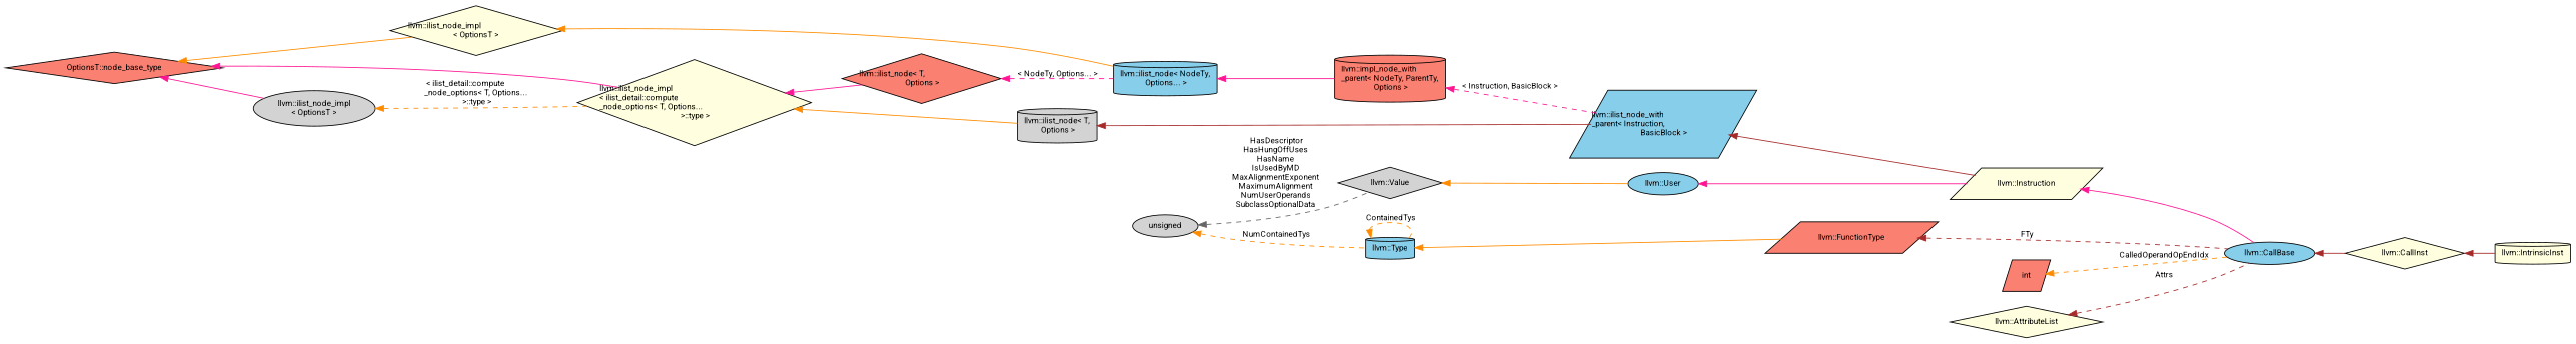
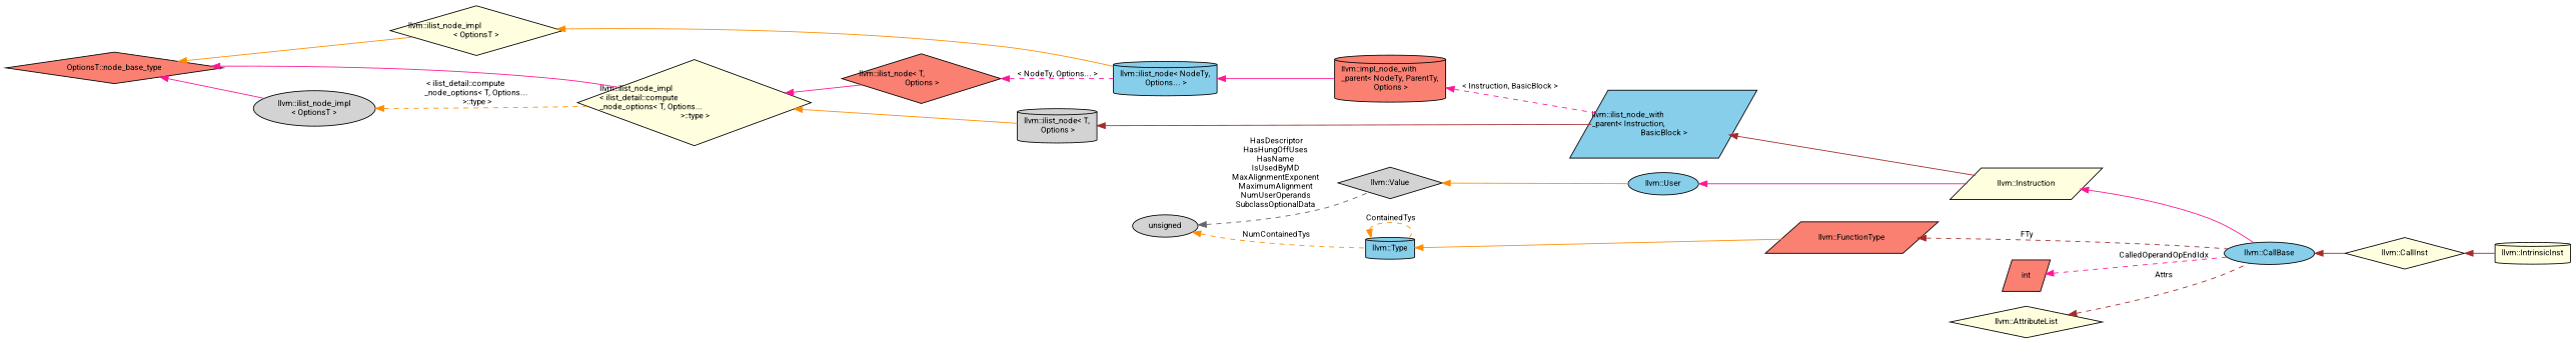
  digraph {
    fontname=Roboto
    rankdir=LR
    node [color=black fillcolor=lightyellow fontname=Roboto fontsize=10 shape=diamond style=filled]
    edge [color=darkorange dir=back fontname=Roboto fontsize=10 labelfontname=Helvetica labelfontsize=10 style=solid]
    n1 [fontcolor=black height=0.2 label="llvm::IntrinsicInst" shape=cylinder width=0.4]
    n2 [height=0.2 label="llvm::CallInst" width=0.4]
    n3 [fillcolor=skyblue height=0.2 label="llvm::CallBase" shape=ellipse width=0.4]
    n4 [height=0.2 label="llvm::Instruction" shape=parallelogram width=0.4]
    n5 [fillcolor=skyblue height=0.2 label="llvm::User" shape=ellipse width=0.4]
    n6 [fillcolor=lightgrey height=0.2 label="llvm::Value" width=0.4]
    n7 [fillcolor=lightgrey height=0.2 label=unsigned shape=ellipse width=0.4]
    n8 [fillcolor=skyblue height=0.2 label="llvm::Type" shape=cylinder width=0.4]
    n9 [fillcolor=salmon height=0.2 label="llvm::FunctionType" shape=parallelogram width=0.4]
    n10 [fillcolor=skyblue height=0.2 label="llvm::ilist_node_with\l_parent\< Instruction,\l BasicBlock \>" shape=parallelogram width=0.4]
    n11 [fillcolor=lightgrey height=0.2 label="llvm::ilist_node\< T,\l Options \>" shape=cylinder width=0.4]
    n12 [height=0.2 label="llvm::ilist_node_impl\l\< ilist_detail::compute\l_node_options\< T, Options...\l \>::type \>" width=0.4]
    n13 [fillcolor=salmon height=0.2 label="llvm::ilist_node\< T,\l Options \>" width=0.4]
    n14 [fillcolor=skyblue height=0.2 label="llvm::ilist_node\< NodeTy,\l Options... \>" shape=cylinder width=0.4]
    n15 [fillcolor=salmon height=0.2 label="OptionsT::node_base_type" width=0.4]
    n16 [fillcolor=lightgrey height=0.2 label="llvm::ilist_node_impl\l\< OptionsT \>" shape=ellipse width=0.4]
    n17 [height=0.2 label="llvm::ilist_node_impl\l\< OptionsT \>" width=0.4]
    n18 [fillcolor=salmon height=0.2 label="llvm::impl_node_with\l_parent\< NodeTy, ParentTy,\l Options \>" shape=cylinder width=0.4]
    n19 [fillcolor=salmon height=0.2 label=int shape=parallelogram width=0.4]
    n20 [height=0.2 label="llvm::AttributeList" width=0.4]
    n2 -> n1 [color=brown]
    n3 -> n2 [color=brown]
    n4 -> n3 [color=deeppink]
    n5 -> n4 [color=deeppink]
    n6 -> n5
    n7 -> n6 [color=gray40 label=" HasDescriptor\nHasHungOffUses\nHasName\nIsUsedByMD\nMaxAlignmentExponent\nMaximumAlignment\nNumUserOperands\nSubclassOptionalData" style=dashed]
    n7 -> n8 [label=" NumContainedTys" style=dashed]
    n8 -> n8 [label=" ContainedTys" style=dashed]
    n8 -> n9
    n9 -> n3 [color=brown label=" FTy" style=dashed]
    n10 -> n4 [color=brown]
    n11 -> n10 [color=brown]
    n12 -> n11
    n12 -> n13 [color=deeppink]
    n13 -> n14 [color=deeppink label=" \< NodeTy, Options... \>" style=dashed]
    n14 -> n18 [color=deeppink]
    n15 -> n12 [color=deeppink]
    n15 -> n16 [color=deeppink]
    n15 -> n17
    n16 -> n12 [label=" \< ilist_detail::compute\l_node_options\< T, Options...\l \>::type \>" style=dashed]
    n17 -> n14
    n18 -> n10 [color=deeppink label=" \< Instruction, BasicBlock \>" style=dashed]
-   n19 -> n3 [label=" CalledOperandOpEndIdx" style=dashed]
+   n19 -> n3 [color=deeppink label=" CalledOperandOpEndIdx" style=dashed]
    n20 -> n3 [color=brown label=" Attrs" style=dashed]
  }
